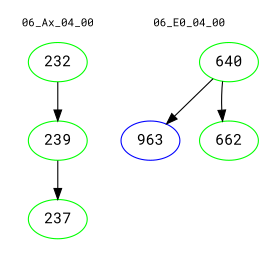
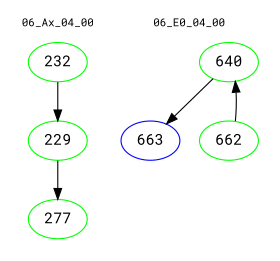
  digraph {
    fontname="Roboto Mono"
    node [color=green fontname="Roboto Mono"]
    edge [color=black fontname="Roboto Mono"]
    n1 [label=232]
-   n2 [label=239]
-   n3 [label=237]
-   n4 [color=blue label=963]
+   n2 [label=229]
+   n3 [label=277]
+   n4 [color=blue label=663]
    n5 [label=640]
    n6 [label=662]
    subgraph cluster_1 {
      color=white
      fontsize=10
      label="06_Ax_04_00"
      n1
      n2
      n3
    }
    subgraph cluster_2 {
      color=white
      fontsize=10
      label="06_E0_04_00"
      n4
      n5
      n6
    }
    n1 -> n2
    n2 -> n3
    n5 -> n4
-   n5 -> n6
+   n6 -> n5
  }
